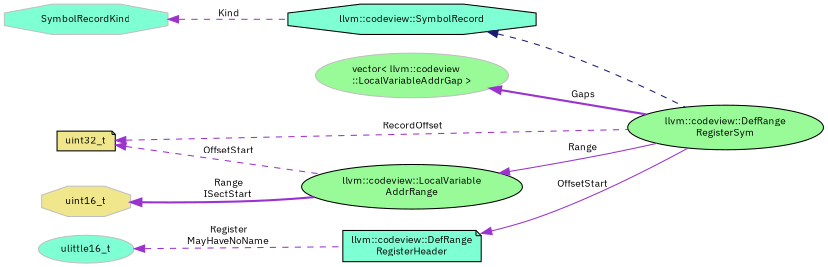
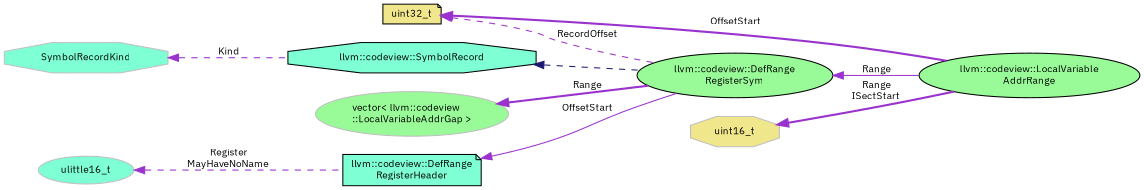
  digraph {
    fontname="IBM Plex Sans"
    rankdir=LR
    node [color=black fillcolor=aquamarine fontname="IBM Plex Sans" fontsize=10 shape=ellipse style=filled]
    edge [color=darkorchid3 dir=back fontname="IBM Plex Sans" fontsize=10 labelfontname=Helvetica labelfontsize=10 style=dashed]
    n1 [fillcolor=palegreen fontcolor=black height=0.2 label="llvm::codeview::DefRange\lRegisterSym" width=0.4]
    n2 [height=0.2 label="llvm::codeview::SymbolRecord" shape=octagon width=0.4]
    n3 [color=grey75 height=0.2 label=SymbolRecordKind shape=octagon width=0.4]
    n4 [color=grey75 fillcolor=palegreen height=0.2 label="vector\< llvm::codeview\l::LocalVariableAddrGap \>" width=0.4]
    n5 [fillcolor=khaki height=0.2 label=uint32_t shape=note width=0.4]
    n6 [fillcolor=palegreen height=0.2 label="llvm::codeview::LocalVariable\lAddrRange" width=0.4]
    n7 [height=0.2 label="llvm::codeview::DefRange\lRegisterHeader" shape=note width=0.4]
    n8 [color=grey75 height=0.2 label=ulittle16_t width=0.4]
    n9 [color=grey75 fillcolor=khaki height=0.2 label=uint16_t shape=octagon width=0.4]
    n2 -> n1 [color=midnightblue]
    n3 -> n2 [label=" Kind"]
-   n4 -> n1 [label=" Gaps" style=bold]
+   n4 -> n1 [label=" Range" style=bold]
    n5 -> n1 [label=" RecordOffset"]
-   n5 -> n6 [label=" OffsetStart"]
-   n6 -> n1 [label=" Range" style=solid]
+   n5 -> n6 [label=" OffsetStart" style=bold]
+   n1 -> n6 [label=" Range" style=solid]
    n7 -> n1 [label=" OffsetStart" style=solid]
    n8 -> n7 [label=" Register\nMayHaveNoName"]
    n9 -> n6 [label=" Range\nISectStart" style=bold]
  }
